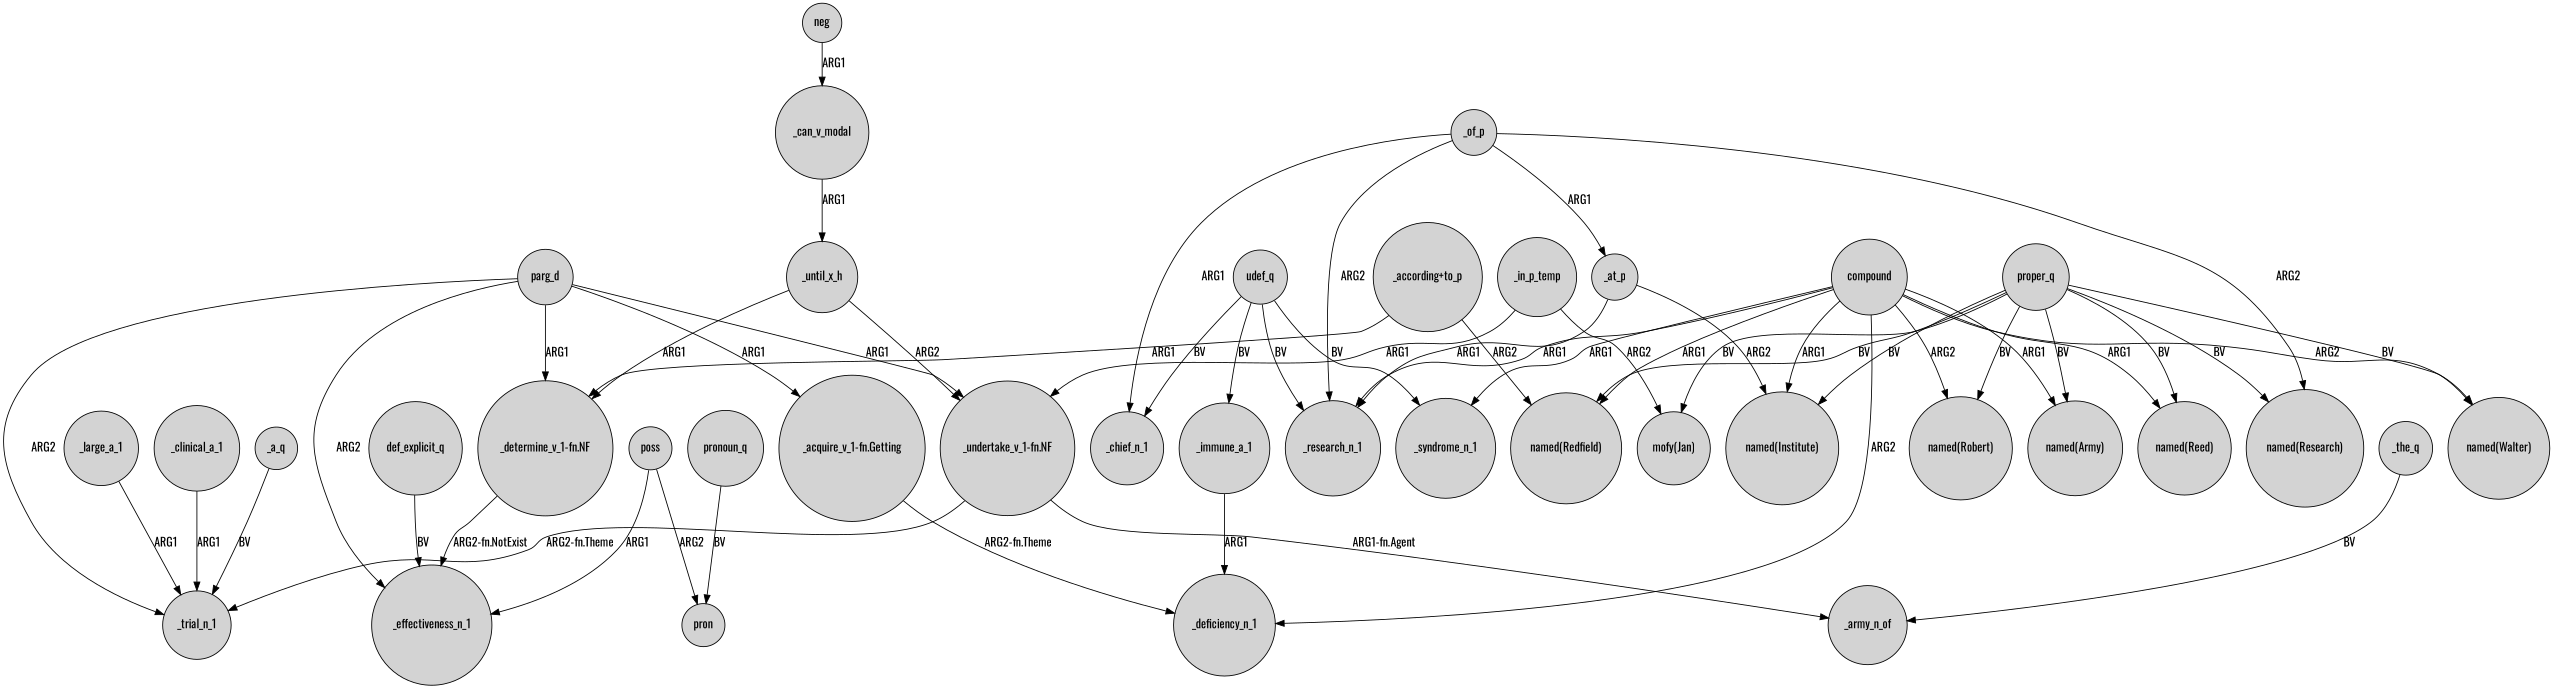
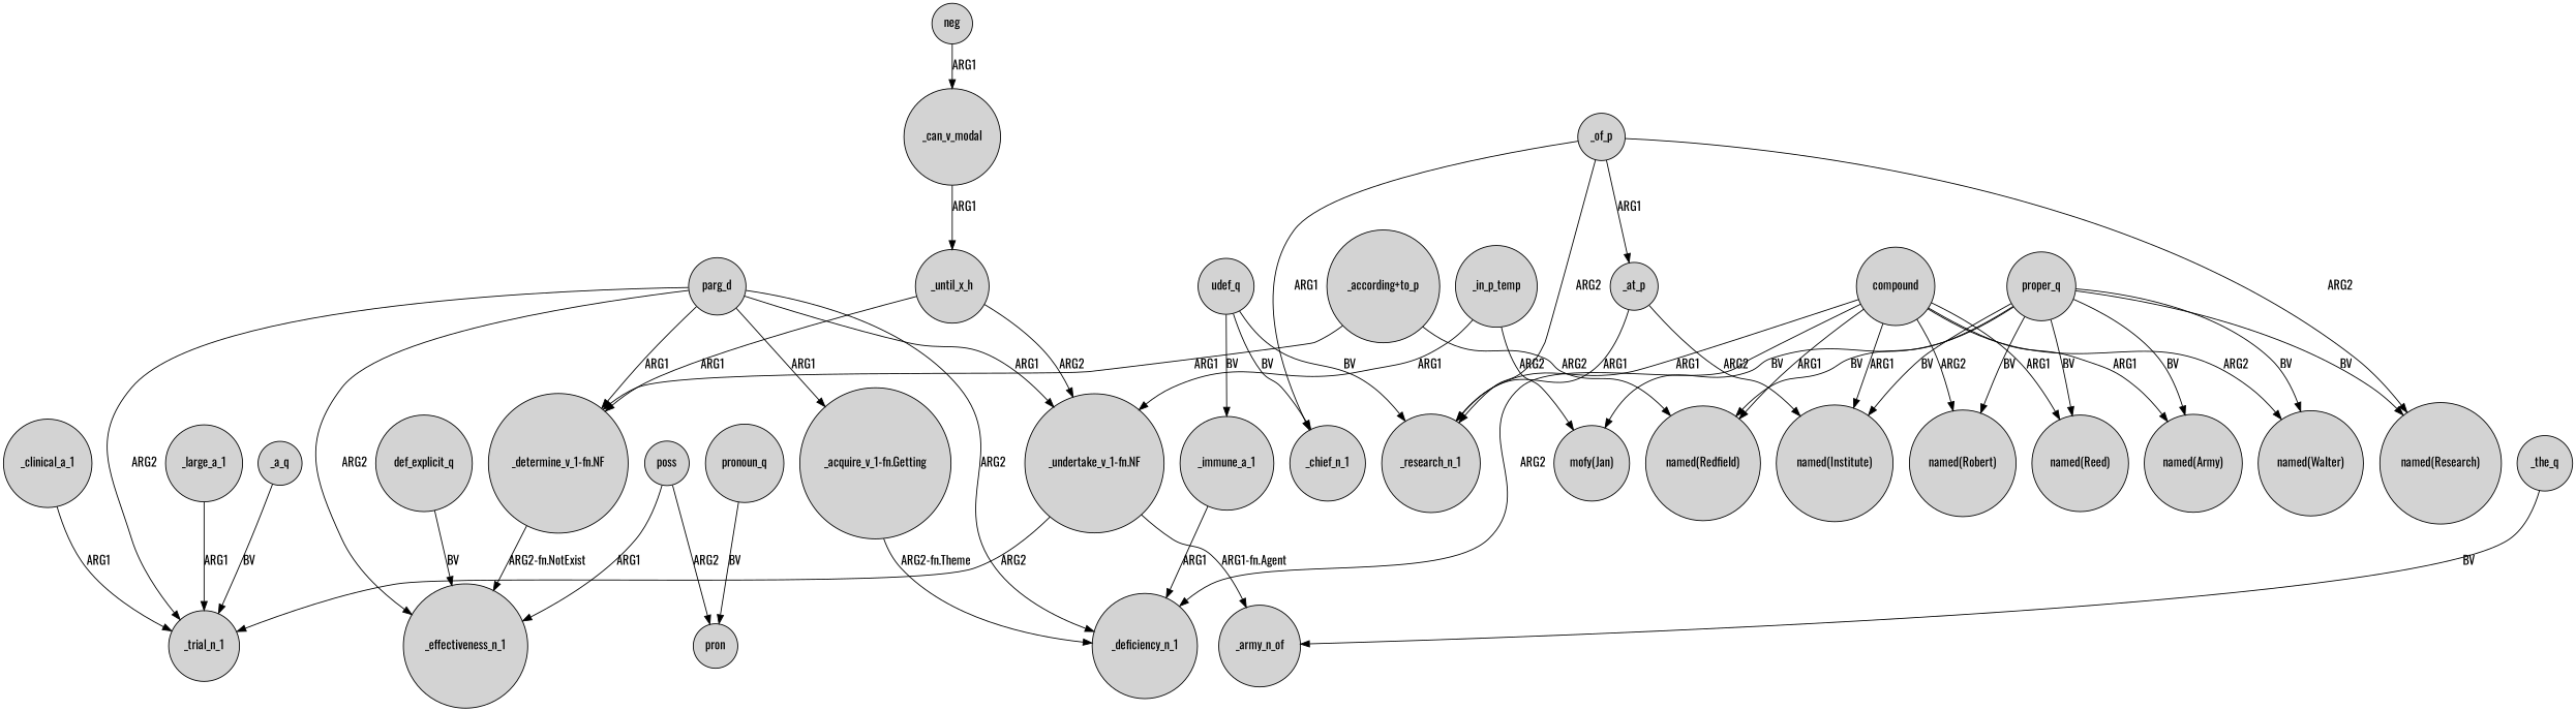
  digraph {
    fontname=Oswald
    node [fontname=Oswald shape=circle style=filled]
    edge [fontname=Oswald]
    _a_q
    _trial_n_1
    parg_d
    "_determine_v_1-fn.NF"
    _deficiency_n_1
    "_acquire_v_1-fn.Getting"
    _effectiveness_n_1
    "_undertake_v_1-fn.NF"
    _army_n_of
    _of_p
    _chief_n_1
    _research_n_1
    "named(Research)"
    _at_p
    "_according+to_p"
    "named(Redfield)"
    poss
    pron
    compound
    "named(Institute)"
    "named(Reed)"
    "named(Walter)"
-   _syndrome_n_1
    "named(Robert)"
    "named(Army)"
    proper_q
    "mofy(Jan)"
    _in_p_temp
    udef_q
    _immune_a_1
    _can_v_modal
    _until_x_h
    _the_q
    pronoun_q
    _large_a_1
    def_explicit_q
    neg
    _clinical_a_1
    _a_q -> _trial_n_1 [label=BV]
    parg_d -> _trial_n_1 [label=ARG2]
    parg_d -> "_determine_v_1-fn.NF" [label=ARG1]
+   parg_d -> _deficiency_n_1 [label=ARG2]
    parg_d -> "_acquire_v_1-fn.Getting" [label=ARG1]
    parg_d -> _effectiveness_n_1 [label=ARG2]
    parg_d -> "_undertake_v_1-fn.NF" [label=ARG1]
    "_determine_v_1-fn.NF" -> _effectiveness_n_1 [label="ARG2-fn.NotExist"]
    "_acquire_v_1-fn.Getting" -> _deficiency_n_1 [label="ARG2-fn.Theme"]
-   "_undertake_v_1-fn.NF" -> _trial_n_1 [label="ARG2-fn.Theme"]
+   "_undertake_v_1-fn.NF" -> _trial_n_1 [label=ARG2]
    "_undertake_v_1-fn.NF" -> _army_n_of [label="ARG1-fn.Agent"]
    _of_p -> _chief_n_1 [label=ARG1]
    _of_p -> _research_n_1 [label=ARG2]
    _of_p -> "named(Research)" [label=ARG2]
    _of_p -> _at_p [label=ARG1]
    _at_p -> _research_n_1 [label=ARG1]
    _at_p -> "named(Institute)" [label=ARG2]
    "_according+to_p" -> "_determine_v_1-fn.NF" [label=ARG1]
    "_according+to_p" -> "named(Redfield)" [label=ARG2]
    poss -> _effectiveness_n_1 [label=ARG1]
    poss -> pron [label=ARG2]
    compound -> _deficiency_n_1 [label=ARG2]
    compound -> _research_n_1 [label=ARG1]
    compound -> "named(Redfield)" [label=ARG1]
    compound -> "named(Institute)" [label=ARG1]
    compound -> "named(Reed)" [label=ARG1]
    compound -> "named(Walter)" [label=ARG2]
-   compound -> _syndrome_n_1 [label=ARG1]
    compound -> "named(Robert)" [label=ARG2]
    compound -> "named(Army)" [label=ARG1]
    proper_q -> "named(Research)" [label=BV]
    proper_q -> "named(Redfield)" [label=BV]
    proper_q -> "named(Institute)" [label=BV]
    proper_q -> "named(Reed)" [label=BV]
    proper_q -> "named(Walter)" [label=BV]
    proper_q -> "named(Robert)" [label=BV]
    proper_q -> "named(Army)" [label=BV]
    proper_q -> "mofy(Jan)" [label=BV]
    _in_p_temp -> "_undertake_v_1-fn.NF" [label=ARG1]
    _in_p_temp -> "mofy(Jan)" [label=ARG2]
    udef_q -> _chief_n_1 [label=BV]
    udef_q -> _research_n_1 [label=BV]
-   udef_q -> _syndrome_n_1 [label=BV]
    udef_q -> _immune_a_1 [label=BV]
    _immune_a_1 -> _deficiency_n_1 [label=ARG1]
    _can_v_modal -> _until_x_h [label=ARG1]
    _until_x_h -> "_determine_v_1-fn.NF" [label=ARG1]
    _until_x_h -> "_undertake_v_1-fn.NF" [label=ARG2]
    _the_q -> _army_n_of [label=BV]
    pronoun_q -> pron [label=BV]
    _large_a_1 -> _trial_n_1 [label=ARG1]
    def_explicit_q -> _effectiveness_n_1 [label=BV]
    neg -> _can_v_modal [label=ARG1]
    _clinical_a_1 -> _trial_n_1 [label=ARG1]
  }
